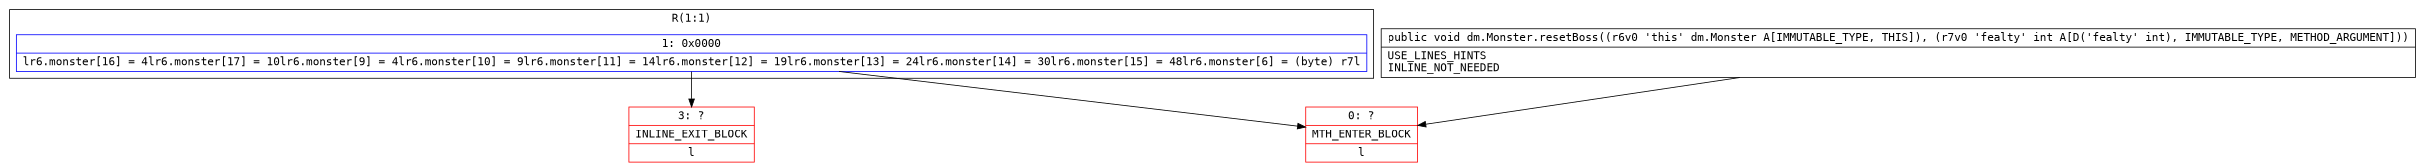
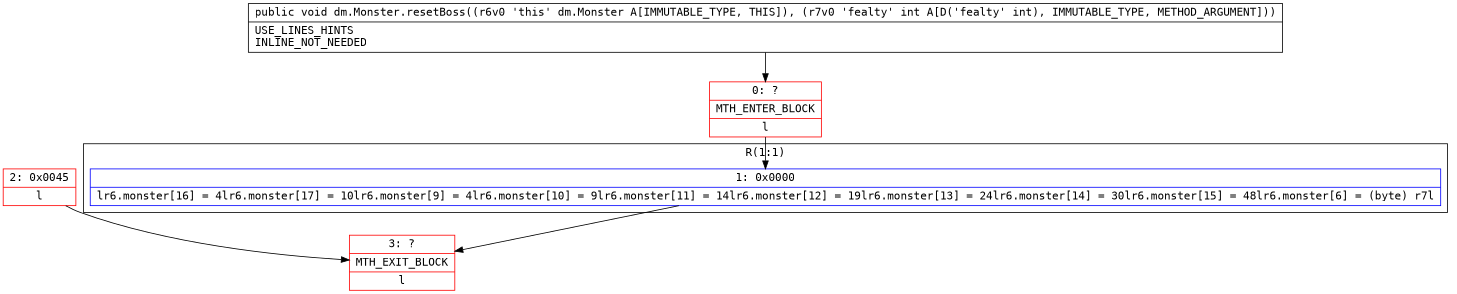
  digraph {
    fontname="DejaVu Sans Mono"
    node [color=red fontname="DejaVu Sans Mono" shape=record]
    edge [fontname="DejaVu Sans Mono"]
    n1 [color=blue label="{1\:\ 0x0000|lr6.monster[16] = 4lr6.monster[17] = 10lr6.monster[9] = 4lr6.monster[10] = 9lr6.monster[11] = 14lr6.monster[12] = 19lr6.monster[13] = 24lr6.monster[14] = 30lr6.monster[15] = 48lr6.monster[6] = (byte) r7l}"]
-   n2 [label="{3\:\ ?|INLINE_EXIT_BLOCK\l|l}"]
+   n2 [label="{3\:\ ?|MTH_EXIT_BLOCK\l|l}"]
+   n3 [label="{2\:\ 0x0045|l}"]
    n4 [label="{0\:\ ?|MTH_ENTER_BLOCK\l|l}"]
    n5 [label="{public void dm.Monster.resetBoss((r6v0 'this' dm.Monster A[IMMUTABLE_TYPE, THIS]), (r7v0 'fealty' int A[D('fealty' int), IMMUTABLE_TYPE, METHOD_ARGUMENT]))  | USE_LINES_HINTS\lINLINE_NOT_NEEDED\l}" color=""]
    subgraph cluster_1 {
      label="R(1:1)"
      n1
    }
    n1 -> n2
-   n1 -> n4
+   n3 -> n2
+   n4 -> n1
    n5 -> n4
  }
